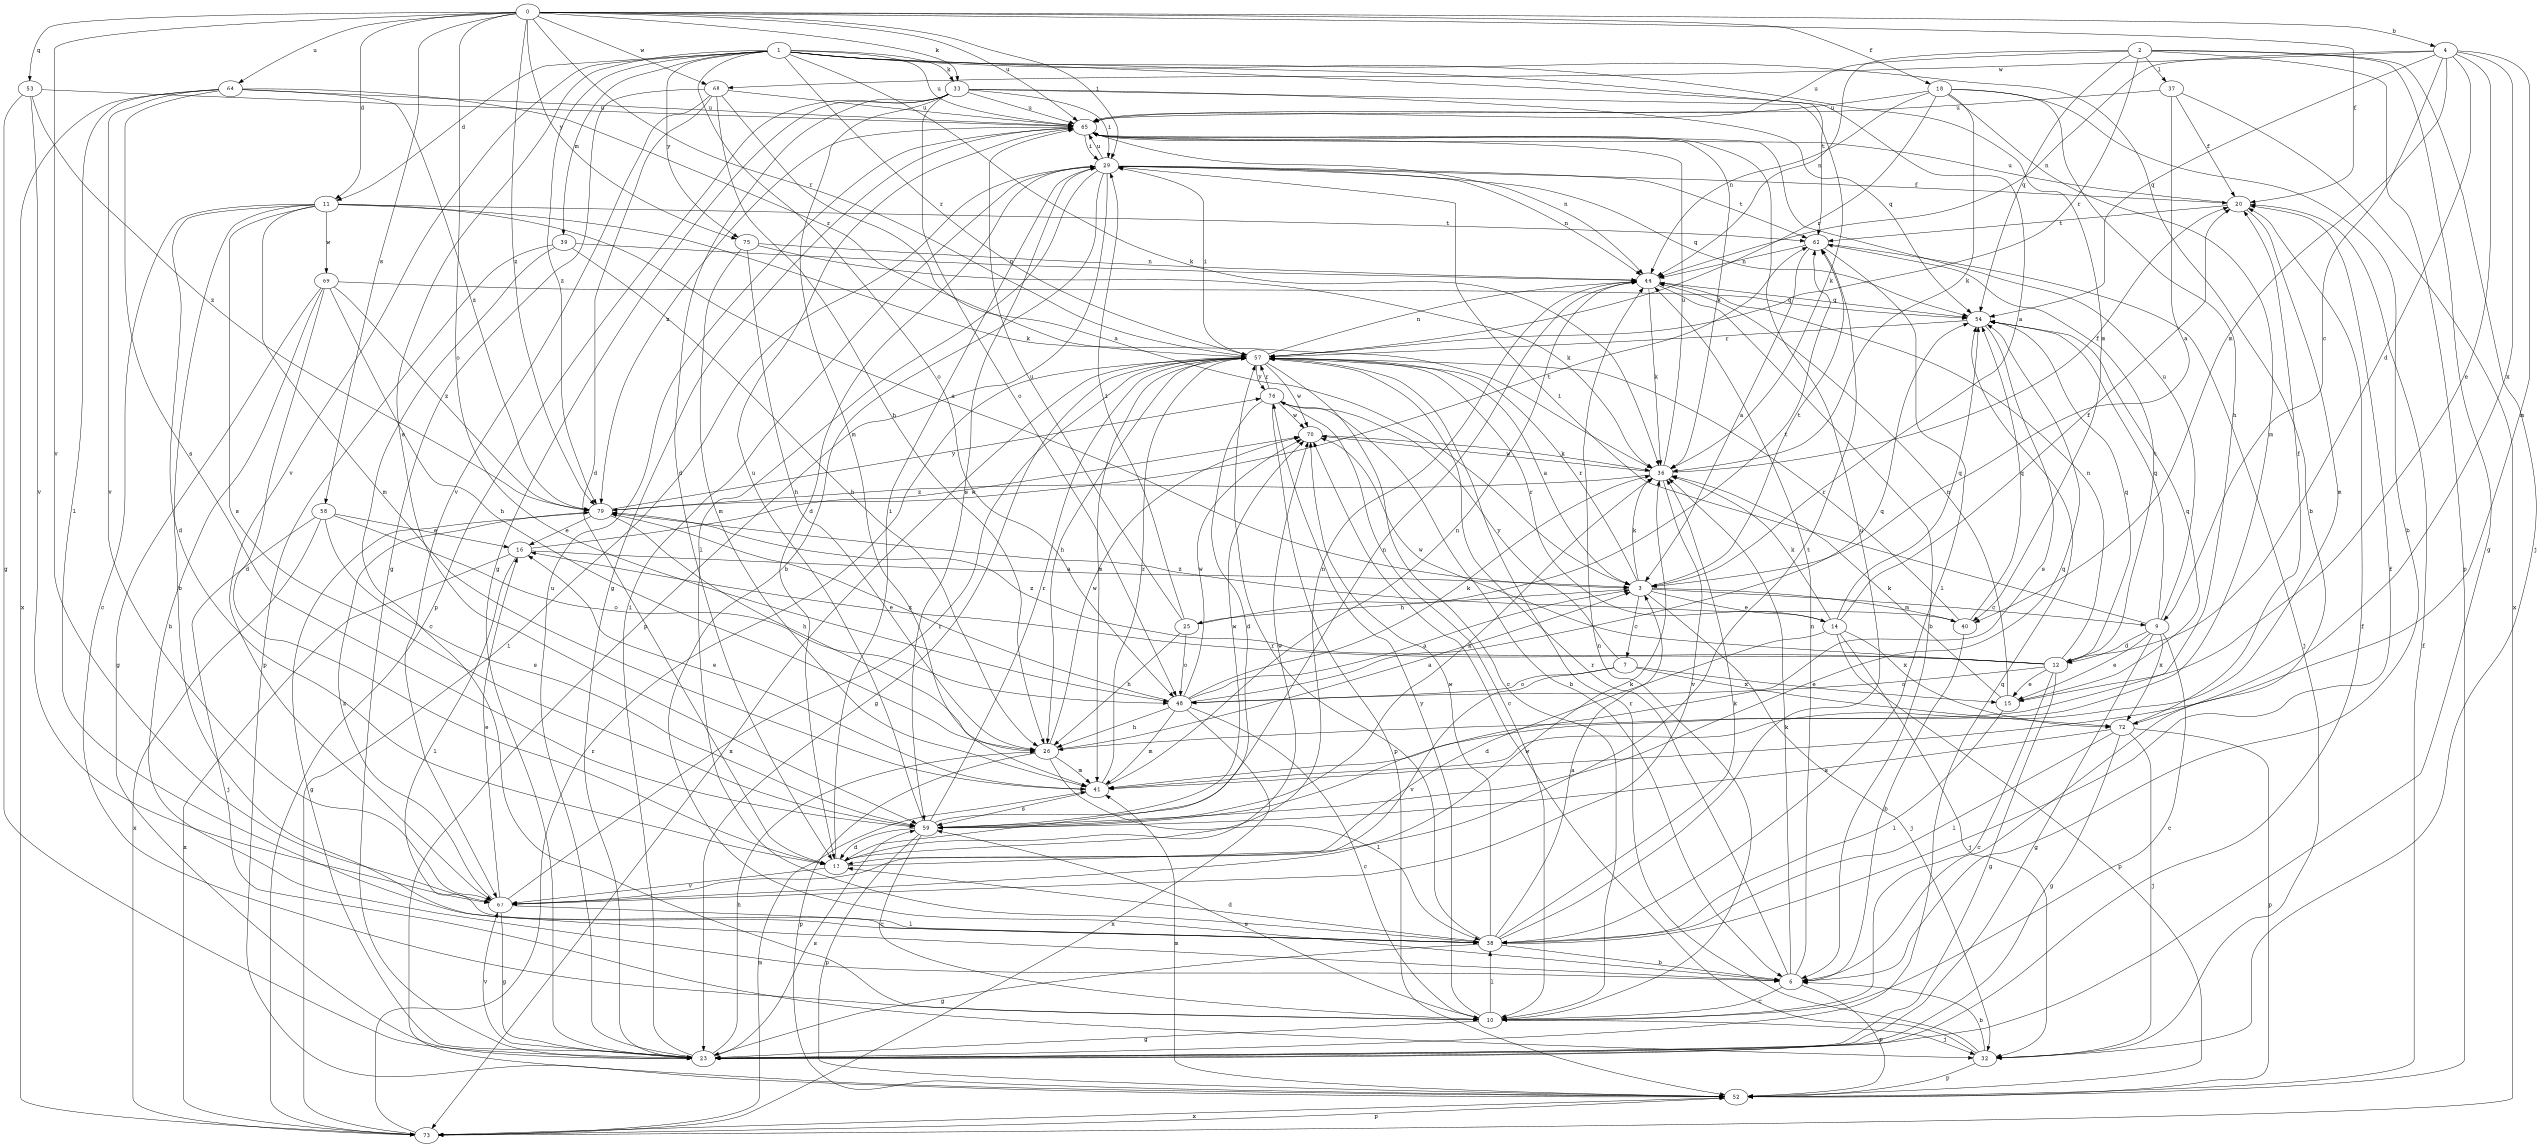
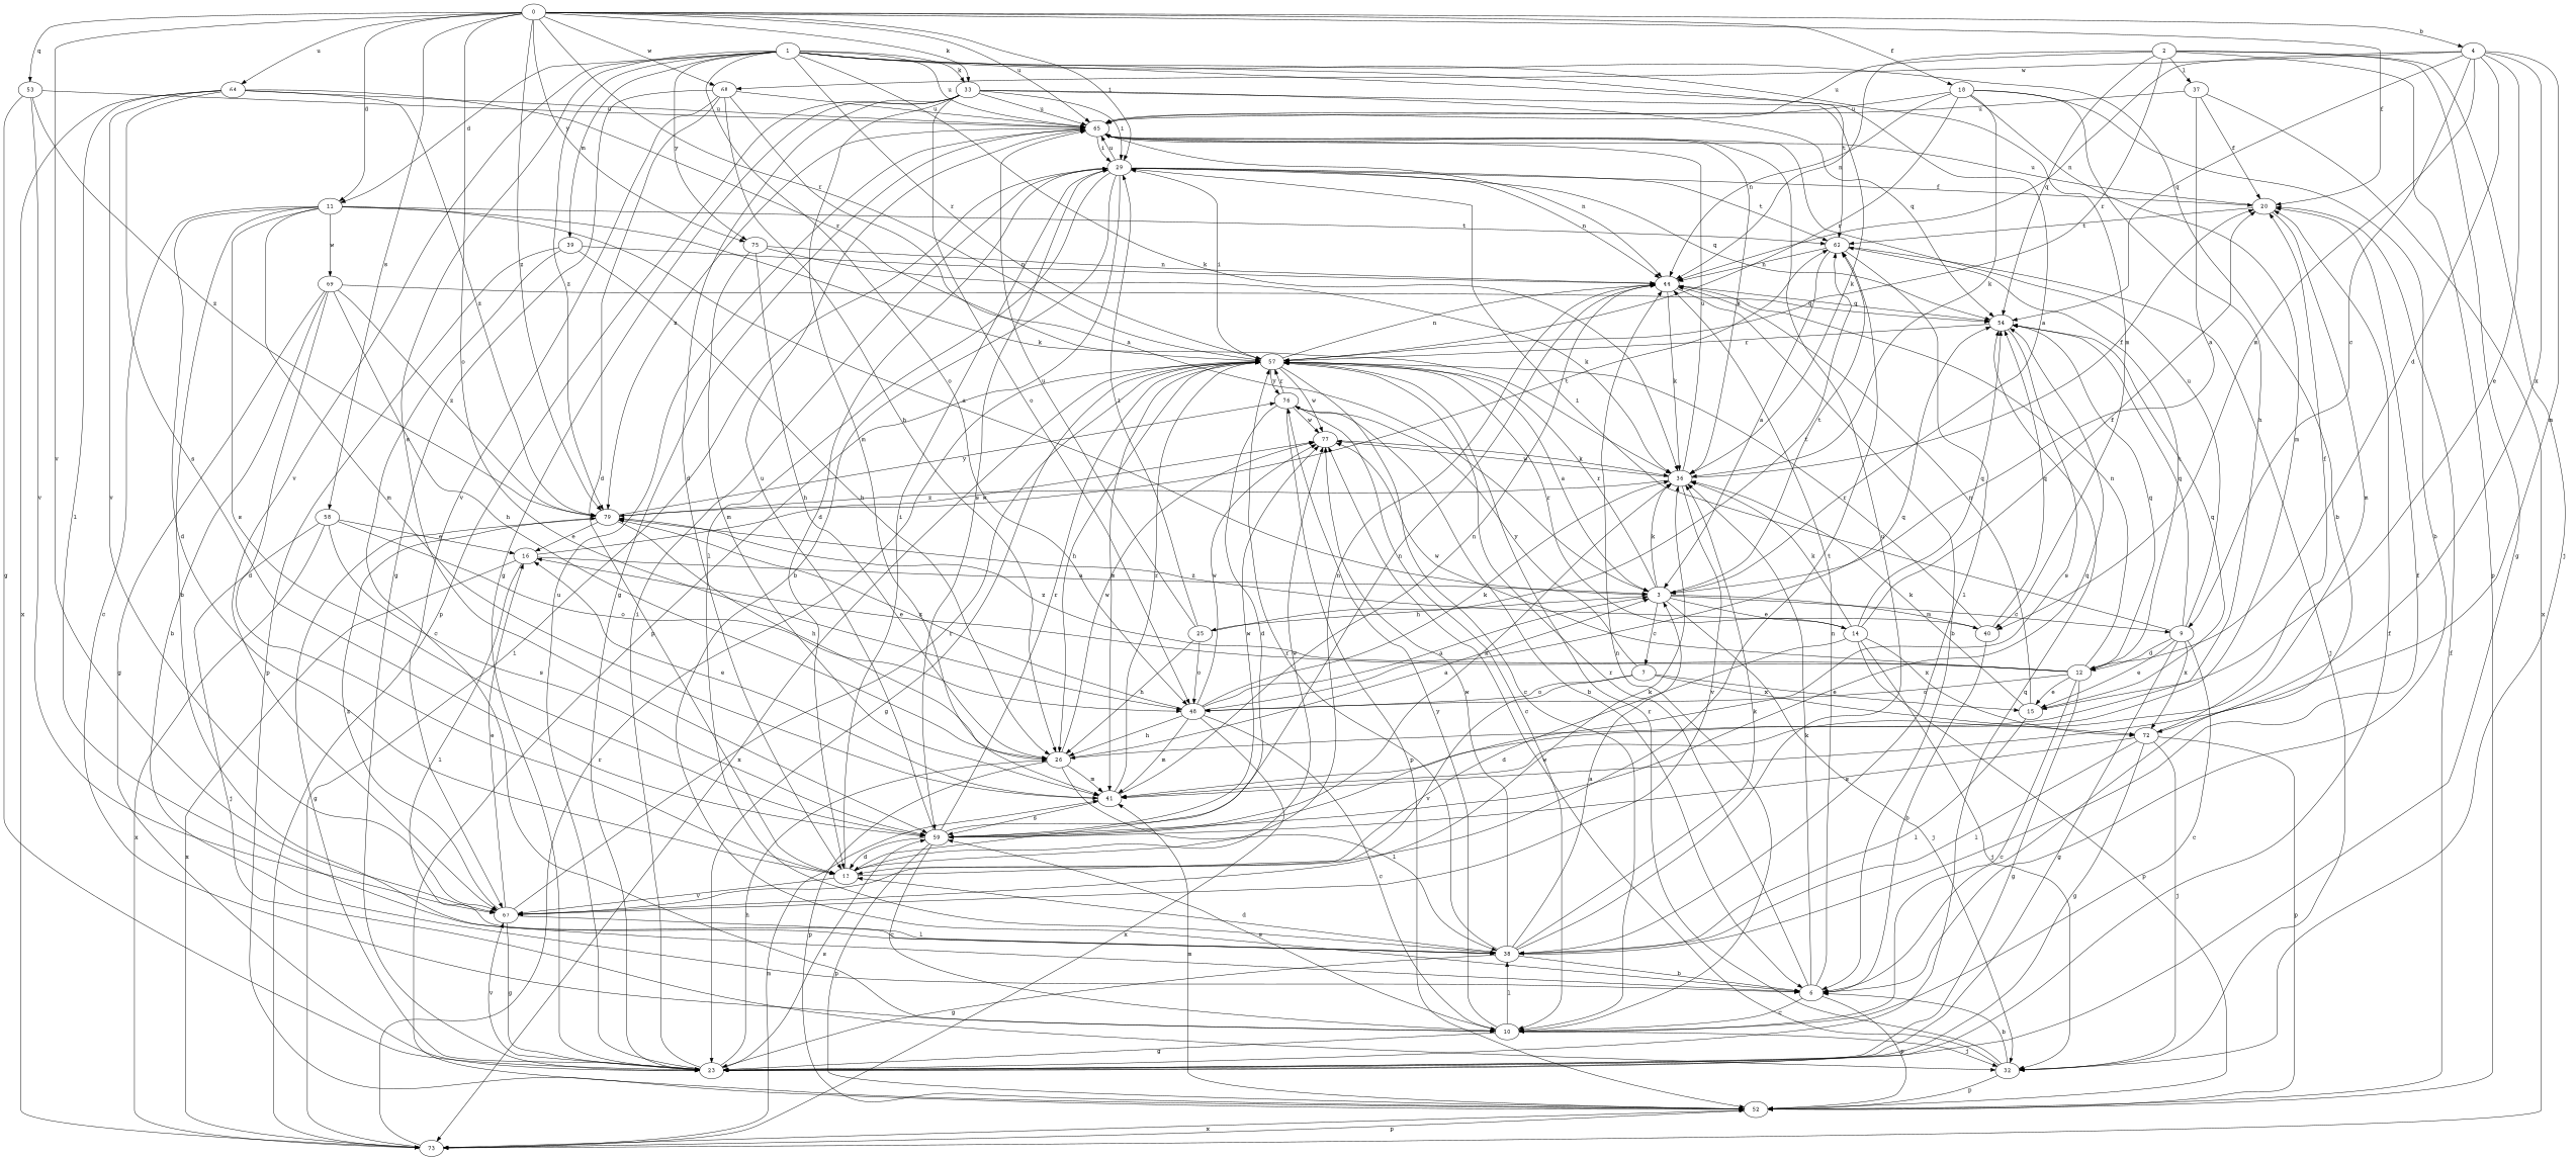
  strict digraph {
    fontname="Courier Prime"
    node [fontname="Courier Prime"]
    edge [fontname="Courier Prime"]
    0
    4
    11
    18
    20
    29
    33
    48
    53
    57
    58
    64
    65
    67
    68
    75
    79
    40
    44
    54
    9
    12
    15
    41
    72
    3
    6
    36
    59
    62
    10
    13
    69
    26
    52
    38
    23
    73
-   70
+   70 [label=77]
    76
    32
    16
    1
    39
    7
    14
    25
    2
    37
    0 -> 4 [label=b]
    0 -> 11 [label=d]
    0 -> 18 [label=f]
    0 -> 20 [label=f]
    0 -> 29 [label=i]
    0 -> 33 [label=k]
    0 -> 48 [label=o]
    0 -> 53 [label=q]
    0 -> 57 [label=r]
    0 -> 58 [label=s]
    0 -> 64 [label=u]
    0 -> 65 [label=u]
    0 -> 67 [label=v]
    0 -> 68 [label=w]
    0 -> 75 [label=y]
    0 -> 79 [label=z]
    4 -> 68 [label=w]
    4 -> 40 [label=m]
    4 -> 44 [label=n]
    4 -> 54 [label=q]
    4 -> 9 [label=c]
    4 -> 12 [label=d]
    4 -> 15 [label=e]
    4 -> 41 [label=m]
    4 -> 72 [label=x]
    11 -> 41 [label=m]
    11 -> 3 [label=a]
    11 -> 6 [label=b]
    11 -> 36 [label=k]
    11 -> 59 [label=s]
    11 -> 62 [label=t]
    11 -> 10 [label=c]
    11 -> 13 [label=d]
    11 -> 69 [label=w]
    18 -> 57 [label=r]
    18 -> 65 [label=u]
    18 -> 44 [label=n]
    18 -> 41 [label=m]
    18 -> 6 [label=b]
    18 -> 36 [label=k]
    18 -> 26 [label=h]
    20 -> 65 [label=u]
    20 -> 41 [label=m]
    20 -> 62 [label=t]
    29 -> 20 [label=f]
    29 -> 65 [label=u]
    29 -> 44 [label=n]
    29 -> 54 [label=q]
    29 -> 6 [label=b]
    29 -> 59 [label=s]
    29 -> 62 [label=t]
    29 -> 13 [label=d]
    29 -> 52 [label=p]
    29 -> 38 [label=l]
    33 -> 29 [label=i]
    33 -> 48 [label=o]
    33 -> 65 [label=u]
    33 -> 54 [label=q]
    33 -> 41 [label=m]
    33 -> 36 [label=k]
    33 -> 13 [label=d]
    33 -> 23 [label=g]
    33 -> 73 [label=p]
    48 -> 79 [label=z]
    48 -> 54 [label=q]
    48 -> 41 [label=m]
    48 -> 3 [label=a]
    48 -> 36 [label=k]
    48 -> 10 [label=c]
    48 -> 26 [label=h]
    48 -> 73 [label=x]
    48 -> 70 [label=w]
    53 -> 65 [label=u]
    53 -> 67 [label=v]
    53 -> 79 [label=z]
    53 -> 23 [label=g]
    57 -> 29 [label=i]
    57 -> 44 [label=n]
    57 -> 41 [label=m]
    57 -> 3 [label=a]
    57 -> 10 [label=c]
    57 -> 26 [label=h]
    57 -> 23 [label=g]
    57 -> 73 [label=x]
    57 -> 70 [label=w]
    57 -> 76 [label=y]
    58 -> 48 [label=o]
    58 -> 59 [label=s]
    58 -> 73 [label=x]
    58 -> 32 [label=j]
    58 -> 16 [label=e]
    64 -> 57 [label=r]
    64 -> 65 [label=u]
    64 -> 67 [label=v]
    64 -> 79 [label=z]
    64 -> 59 [label=s]
    64 -> 38 [label=l]
    64 -> 73 [label=x]
    65 -> 29 [label=i]
    65 -> 79 [label=z]
    65 -> 44 [label=n]
    65 -> 36 [label=k]
    65 -> 23 [label=g]
    67 -> 57 [label=r]
    67 -> 79 [label=z]
    67 -> 36 [label=k]
    67 -> 38 [label=l]
    67 -> 23 [label=g]
    67 -> 16 [label=e]
    68 -> 65 [label=u]
    68 -> 67 [label=v]
    68 -> 3 [label=a]
    68 -> 13 [label=d]
    68 -> 26 [label=h]
    68 -> 23 [label=g]
    75 -> 44 [label=n]
    75 -> 41 [label=m]
    75 -> 36 [label=k]
    75 -> 26 [label=h]
    79 -> 62 [label=t]
    79 -> 26 [label=h]
    79 -> 23 [label=g]
    79 -> 76 [label=y]
    79 -> 16 [label=e]
    40 -> 57 [label=r]
    40 -> 79 [label=z]
    40 -> 54 [label=q]
    40 -> 6 [label=b]
    44 -> 54 [label=q]
    44 -> 6 [label=b]
    44 -> 36 [label=k]
    54 -> 57 [label=r]
    54 -> 59 [label=s]
    9 -> 29 [label=i]
    9 -> 65 [label=u]
    9 -> 54 [label=q]
    9 -> 12 [label=d]
    9 -> 15 [label=e]
    9 -> 72 [label=x]
    9 -> 10 [label=c]
    9 -> 23 [label=g]
    12 -> 48 [label=o]
    12 -> 79 [label=z]
    12 -> 44 [label=n]
    12 -> 54 [label=q]
    12 -> 15 [label=e]
    12 -> 62 [label=t]
    12 -> 10 [label=c]
    12 -> 23 [label=g]
    12 -> 70 [label=w]
    12 -> 16 [label=e]
    15 -> 44 [label=n]
    15 -> 54 [label=q]
    15 -> 36 [label=k]
    15 -> 38 [label=l]
    41 -> 57 [label=r]
    41 -> 44 [label=n]
    41 -> 59 [label=s]
    41 -> 16 [label=e]
    72 -> 20 [label=f]
    72 -> 59 [label=s]
    72 -> 52 [label=p]
    72 -> 38 [label=l]
    72 -> 23 [label=g]
    72 -> 32 [label=j]
    3 -> 57 [label=r]
    3 -> 40 [label=m]
    3 -> 9 [label=c]
    3 -> 36 [label=k]
    3 -> 62 [label=t]
    3 -> 32 [label=j]
    3 -> 7 [label=c]
    3 -> 14 [label=e]
    3 -> 25 [label=h]
    6 -> 57 [label=r]
    6 -> 44 [label=n]
    6 -> 36 [label=k]
    6 -> 10 [label=c]
    6 -> 52 [label=p]
    36 -> 20 [label=f]
    36 -> 65 [label=u]
    36 -> 67 [label=v]
    36 -> 79 [label=z]
    36 -> 70 [label=w]
    59 -> 57 [label=r]
    59 -> 65 [label=u]
    59 -> 44 [label=n]
    59 -> 54 [label=q]
    59 -> 36 [label=k]
    59 -> 10 [label=c]
    59 -> 13 [label=d]
    59 -> 52 [label=p]
    59 -> 70 [label=w]
    62 -> 44 [label=n]
    62 -> 3 [label=a]
    62 -> 38 [label=l]
    62 -> 32 [label=j]
    10 -> 44 [label=n]
    10 -> 59 [label=s]
    10 -> 38 [label=l]
    10 -> 23 [label=g]
    10 -> 76 [label=y]
    10 -> 32 [label=j]
    13 -> 29 [label=i]
    13 -> 67 [label=v]
    13 -> 44 [label=n]
    13 -> 62 [label=t]
    13 -> 70 [label=w]
    69 -> 79 [label=z]
    69 -> 54 [label=q]
    69 -> 6 [label=b]
    69 -> 13 [label=d]
    69 -> 26 [label=h]
    69 -> 23 [label=g]
    26 -> 41 [label=m]
    26 -> 3 [label=a]
    26 -> 52 [label=p]
    26 -> 38 [label=l]
    26 -> 70 [label=w]
    52 -> 20 [label=f]
    52 -> 41 [label=m]
    52 -> 73 [label=x]
    38 -> 20 [label=f]
    38 -> 57 [label=r]
    38 -> 65 [label=u]
    38 -> 3 [label=a]
    38 -> 6 [label=b]
    38 -> 36 [label=k]
    38 -> 13 [label=d]
    38 -> 23 [label=g]
    38 -> 70 [label=w]
    23 -> 20 [label=f]
    23 -> 29 [label=i]
    23 -> 65 [label=u]
    23 -> 67 [label=v]
    23 -> 54 [label=q]
    23 -> 59 [label=s]
    23 -> 26 [label=h]
    73 -> 29 [label=i]
    73 -> 57 [label=r]
    73 -> 41 [label=m]
    73 -> 52 [label=p]
    70 -> 36 [label=k]
    76 -> 57 [label=r]
    76 -> 6 [label=b]
    76 -> 10 [label=c]
    76 -> 13 [label=d]
    76 -> 52 [label=p]
    76 -> 70 [label=w]
    32 -> 57 [label=r]
    32 -> 6 [label=b]
    32 -> 52 [label=p]
    32 -> 70 [label=w]
    16 -> 3 [label=a]
    16 -> 38 [label=l]
    16 -> 73 [label=x]
    16 -> 70 [label=w]
    1 -> 11 [label=d]
    1 -> 33 [label=k]
    1 -> 48 [label=o]
    1 -> 57 [label=r]
    1 -> 65 [label=u]
    1 -> 67 [label=v]
    1 -> 75 [label=y]
    1 -> 79 [label=z]
    1 -> 40 [label=m]
    1 -> 3 [label=a]
    1 -> 6 [label=b]
    1 -> 36 [label=k]
    1 -> 59 [label=s]
    1 -> 62 [label=t]
    1 -> 39 [label=m]
    39 -> 44 [label=n]
    39 -> 10 [label=c]
    39 -> 26 [label=h]
    39 -> 52 [label=p]
    7 -> 48 [label=o]
    7 -> 67 [label=v]
    7 -> 15 [label=e]
    7 -> 72 [label=x]
    7 -> 76 [label=y]
    14 -> 20 [label=f]
    14 -> 57 [label=r]
    14 -> 54 [label=q]
    14 -> 72 [label=x]
    14 -> 36 [label=k]
    14 -> 13 [label=d]
    14 -> 52 [label=p]
    14 -> 32 [label=j]
    25 -> 29 [label=i]
    25 -> 48 [label=o]
    25 -> 65 [label=u]
    25 -> 62 [label=t]
    25 -> 26 [label=h]
    2 -> 57 [label=r]
    2 -> 65 [label=u]
    2 -> 44 [label=n]
    2 -> 54 [label=q]
    2 -> 52 [label=p]
    2 -> 23 [label=g]
    2 -> 32 [label=j]
    2 -> 37 [label=l]
    37 -> 20 [label=f]
    37 -> 65 [label=u]
    37 -> 3 [label=a]
    37 -> 73 [label=x]
  }
